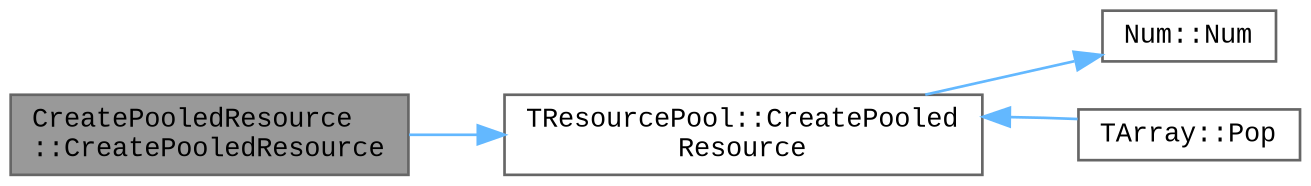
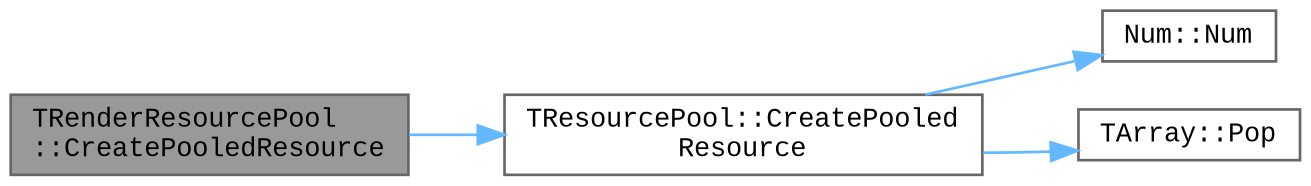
  digraph {
    fontname="Liberation Mono"
    rankdir=LR
    node [color=grey40 fillcolor=white fontname="Liberation Mono" fontsize=10 shape=box style=filled]
    edge [color=steelblue1 fontname="Liberation Mono" fontsize=10 labelfontname=Helvetica labelfontsize=10 style=solid]
-   n1 [color=gray40 fillcolor=grey60 fontcolor=black height=0.2 label="CreatePooledResource\l::CreatePooledResource" width=0.4]
+   n1 [color=gray40 fillcolor=grey60 fontcolor=black height=0.2 label="TRenderResourcePool\l::CreatePooledResource" width=0.4]
    n2 [height=0.2 label="TResourcePool::CreatePooled\lResource" width=0.4]
    n3 [height=0.2 label="Num::Num" width=0.4]
    n4 [height=0.2 label="TArray::Pop" width=0.4]
    n1 -> n2
    n2 -> n3
-   n4 -> n2
+   n2 -> n4
  }
